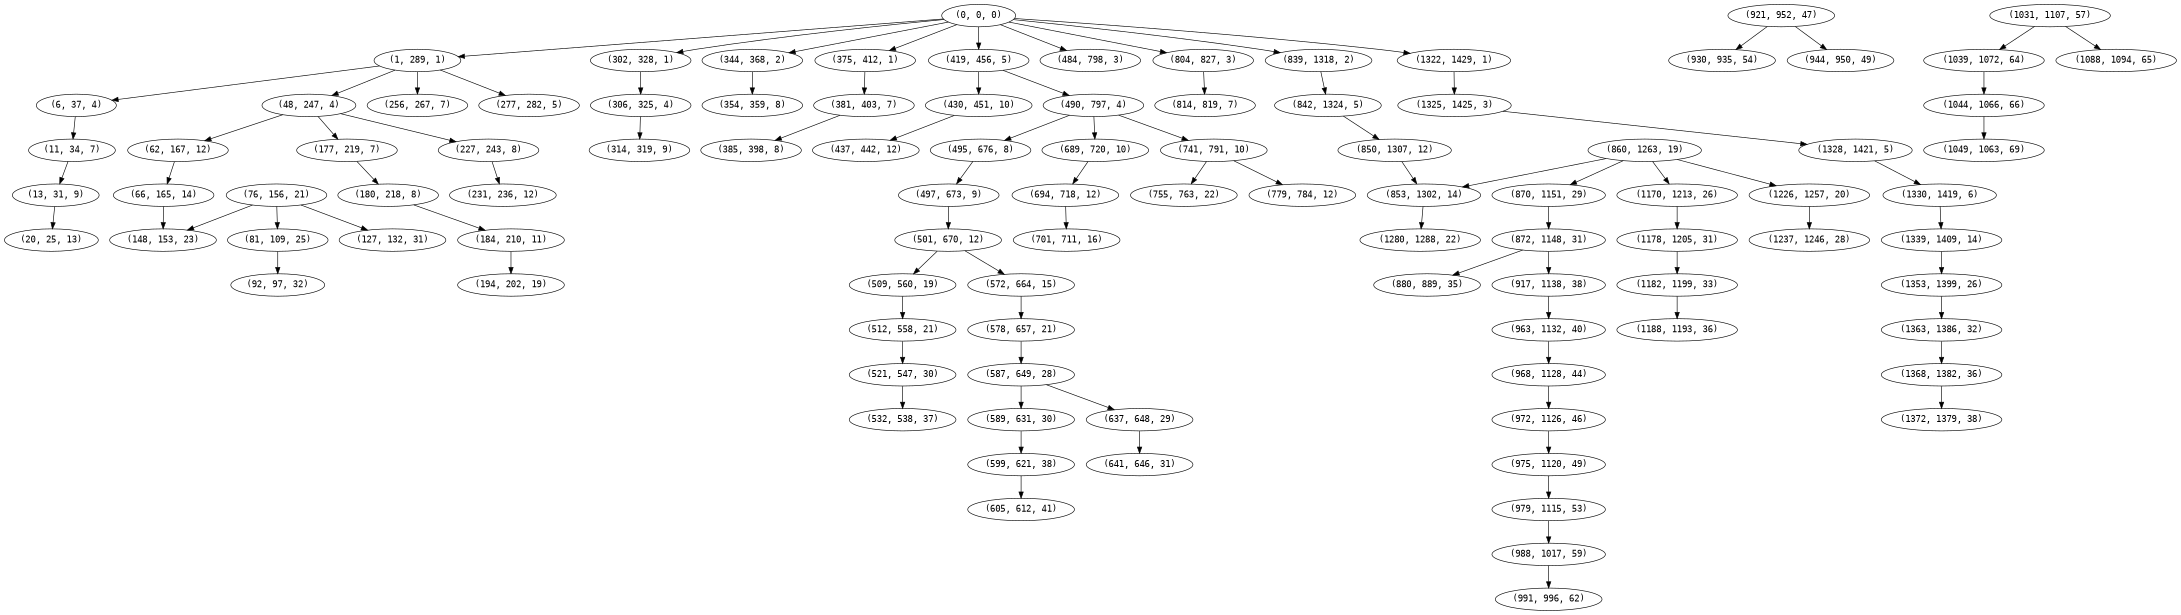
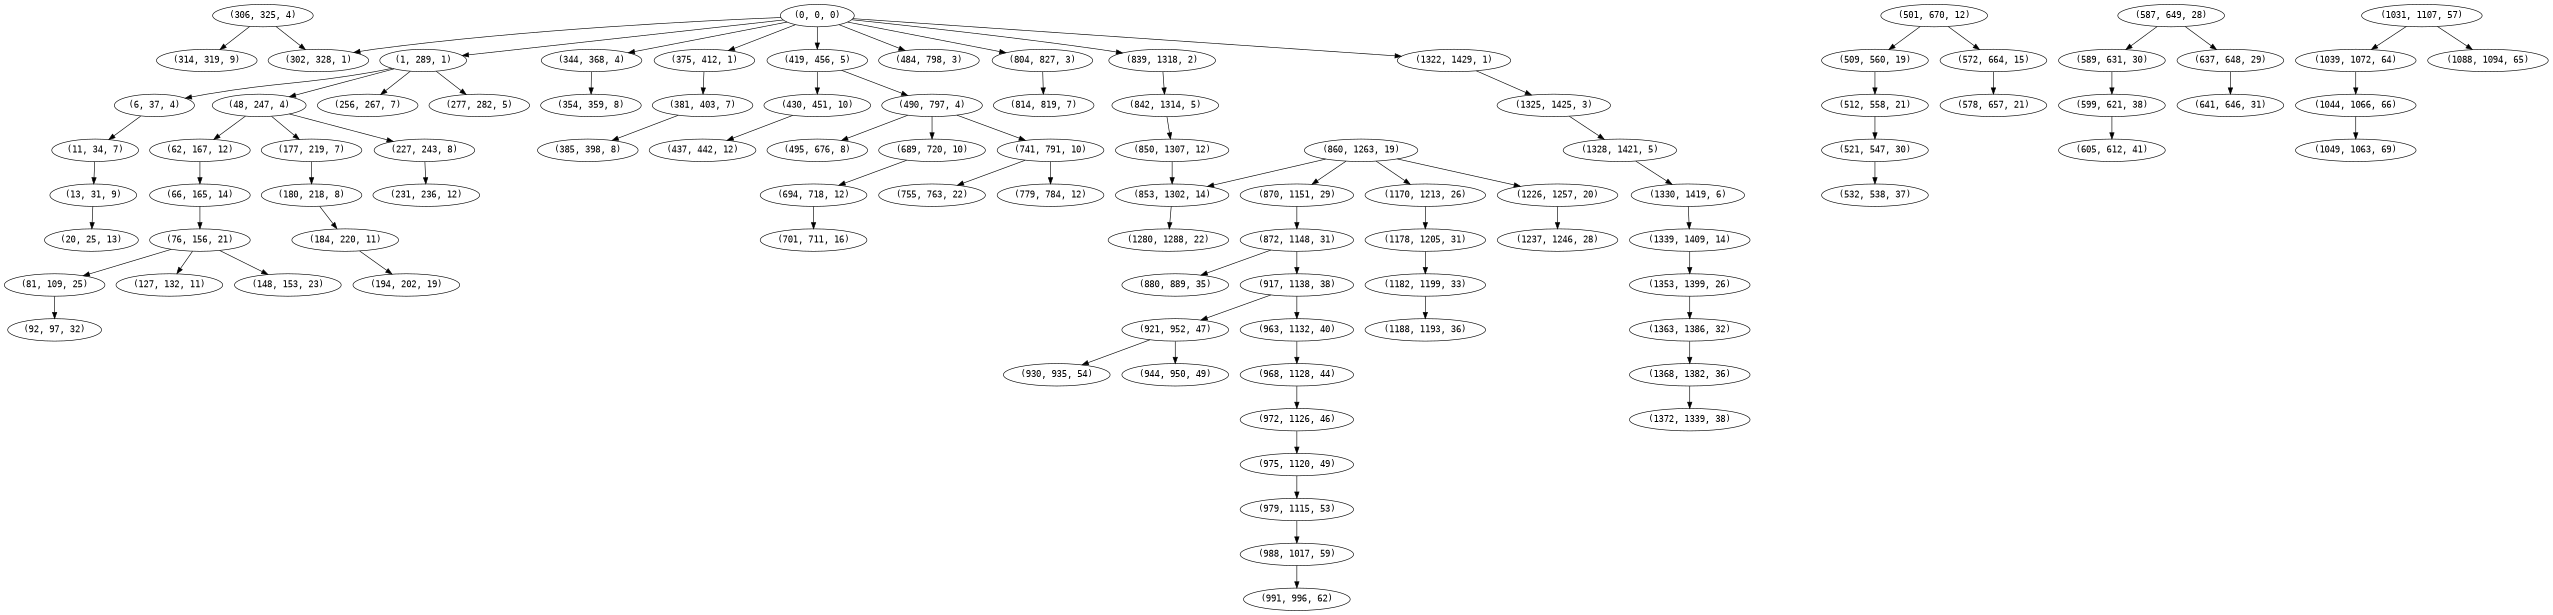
  digraph {
    fontname="DejaVu Sans Mono"
    node [fontname="DejaVu Sans Mono"]
    edge [fontname="DejaVu Sans Mono"]
    "(0, 0, 0)"
    "(1, 289, 1)"
    "(302, 328, 1)"
-   "(344, 368, 4)" [label="(344, 368, 2)"]
+   "(344, 368, 4)"
    "(375, 412, 1)"
    "(419, 456, 5)"
    "(484, 798, 3)"
    "(804, 827, 3)"
    "(839, 1318, 2)"
    "(1322, 1429, 1)"
    "(6, 37, 4)"
    "(48, 247, 4)"
    "(256, 267, 7)"
    "(277, 282, 5)"
    "(306, 325, 4)"
    "(354, 359, 8)"
    "(381, 403, 7)"
    "(430, 451, 10)"
    "(490, 797, 4)"
    "(814, 819, 7)"
-   "(842, 1314, 5)" [label="(842, 1324, 5)"]
+   "(842, 1314, 5)"
    "(1325, 1425, 3)"
    "(11, 34, 7)"
    "(62, 167, 12)"
    "(177, 219, 7)"
    "(227, 243, 8)"
    "(13, 31, 9)"
    "(20, 25, 13)"
    "(66, 165, 14)"
    "(180, 218, 8)"
    "(231, 236, 12)"
    "(76, 156, 21)"
    "(81, 109, 25)"
-   "(127, 132, 31)"
+   "(127, 132, 31)" [label="(127, 132, 11)"]
    "(148, 153, 23)"
    "(92, 97, 32)"
-   "(184, 210, 11)"
+   "(184, 210, 11)" [label="(184, 220, 11)"]
    "(194, 202, 19)"
    "(314, 319, 9)"
    "(385, 398, 8)"
    "(437, 442, 12)"
    "(495, 676, 8)"
    "(689, 720, 10)"
    "(741, 791, 10)"
-   "(497, 673, 9)"
    "(694, 718, 12)"
    "(755, 763, 22)"
    "(779, 784, 12)"
    "(501, 670, 12)"
    "(509, 560, 19)"
    "(572, 664, 15)"
    "(512, 558, 21)"
    "(578, 657, 21)"
    "(521, 547, 30)"
    "(532, 538, 37)"
    "(587, 649, 28)"
    "(589, 631, 30)"
    "(637, 648, 29)"
    "(599, 621, 38)"
    "(641, 646, 31)"
    "(605, 612, 41)"
    "(701, 711, 16)"
    "(850, 1307, 12)"
    "(853, 1302, 14)"
    "(1280, 1288, 22)"
    "(860, 1263, 19)"
    "(870, 1151, 29)"
    "(1170, 1213, 26)"
    "(1226, 1257, 20)"
    "(872, 1148, 31)"
    "(1178, 1205, 31)"
    "(1237, 1246, 28)"
    "(880, 889, 35)"
    n74 [label="(917, 1138, 38)"]
    "(921, 952, 47)"
    "(963, 1132, 40)"
    "(930, 935, 54)"
    "(944, 950, 49)"
    "(968, 1128, 44)"
    "(972, 1126, 46)"
    "(975, 1120, 49)"
    "(979, 1115, 53)"
    "(988, 1017, 59)"
    "(991, 996, 62)"
    "(1031, 1107, 57)"
    "(1039, 1072, 64)"
    "(1088, 1094, 65)"
    "(1044, 1066, 66)"
    "(1049, 1063, 69)"
    "(1182, 1199, 33)"
    "(1188, 1193, 36)"
    "(1328, 1421, 5)"
    "(1330, 1419, 6)"
    "(1339, 1409, 14)"
    n95 [label="(1353, 1399, 26)"]
    "(1363, 1386, 32)"
    "(1368, 1382, 36)"
-   "(1372, 1379, 38)"
+   "(1372, 1379, 38)" [label="(1372, 1339, 38)"]
    "(0, 0, 0)" -> "(1, 289, 1)"
    "(0, 0, 0)" -> "(302, 328, 1)"
    "(0, 0, 0)" -> "(344, 368, 4)"
    "(0, 0, 0)" -> "(375, 412, 1)"
    "(0, 0, 0)" -> "(419, 456, 5)"
    "(0, 0, 0)" -> "(484, 798, 3)"
    "(0, 0, 0)" -> "(804, 827, 3)"
    "(0, 0, 0)" -> "(839, 1318, 2)"
    "(0, 0, 0)" -> "(1322, 1429, 1)"
    "(1, 289, 1)" -> "(6, 37, 4)"
    "(1, 289, 1)" -> "(48, 247, 4)"
    "(1, 289, 1)" -> "(256, 267, 7)"
    "(1, 289, 1)" -> "(277, 282, 5)"
-   "(302, 328, 1)" -> "(306, 325, 4)"
+   "(306, 325, 4)" -> "(302, 328, 1)"
    "(344, 368, 4)" -> "(354, 359, 8)"
    "(375, 412, 1)" -> "(381, 403, 7)"
    "(419, 456, 5)" -> "(430, 451, 10)"
    "(419, 456, 5)" -> "(490, 797, 4)"
    "(804, 827, 3)" -> "(814, 819, 7)"
    "(839, 1318, 2)" -> "(842, 1314, 5)"
    "(1322, 1429, 1)" -> "(1325, 1425, 3)"
    "(6, 37, 4)" -> "(11, 34, 7)"
    "(48, 247, 4)" -> "(62, 167, 12)"
    "(48, 247, 4)" -> "(177, 219, 7)"
    "(48, 247, 4)" -> "(227, 243, 8)"
    "(306, 325, 4)" -> "(314, 319, 9)"
    "(381, 403, 7)" -> "(385, 398, 8)"
    "(430, 451, 10)" -> "(437, 442, 12)"
    "(490, 797, 4)" -> "(495, 676, 8)"
    "(490, 797, 4)" -> "(689, 720, 10)"
    "(490, 797, 4)" -> "(741, 791, 10)"
    "(842, 1314, 5)" -> "(850, 1307, 12)"
    "(1325, 1425, 3)" -> "(1328, 1421, 5)"
    "(11, 34, 7)" -> "(13, 31, 9)"
    "(62, 167, 12)" -> "(66, 165, 14)"
    "(177, 219, 7)" -> "(180, 218, 8)"
    "(227, 243, 8)" -> "(231, 236, 12)"
    "(13, 31, 9)" -> "(20, 25, 13)"
-   "(66, 165, 14)" -> "(148, 153, 23)"
+   "(66, 165, 14)" -> "(76, 156, 21)"
    "(180, 218, 8)" -> "(184, 210, 11)"
    "(76, 156, 21)" -> "(81, 109, 25)"
    "(76, 156, 21)" -> "(127, 132, 31)"
    "(76, 156, 21)" -> "(148, 153, 23)"
    "(81, 109, 25)" -> "(92, 97, 32)"
    "(184, 210, 11)" -> "(194, 202, 19)"
-   "(495, 676, 8)" -> "(497, 673, 9)"
    "(689, 720, 10)" -> "(694, 718, 12)"
    "(741, 791, 10)" -> "(755, 763, 22)"
    "(741, 791, 10)" -> "(779, 784, 12)"
-   "(497, 673, 9)" -> "(501, 670, 12)"
    "(694, 718, 12)" -> "(701, 711, 16)"
    "(501, 670, 12)" -> "(509, 560, 19)"
    "(501, 670, 12)" -> "(572, 664, 15)"
    "(509, 560, 19)" -> "(512, 558, 21)"
    "(572, 664, 15)" -> "(578, 657, 21)"
    "(512, 558, 21)" -> "(521, 547, 30)"
-   "(578, 657, 21)" -> "(587, 649, 28)"
    "(521, 547, 30)" -> "(532, 538, 37)"
    "(587, 649, 28)" -> "(589, 631, 30)"
    "(587, 649, 28)" -> "(637, 648, 29)"
    "(589, 631, 30)" -> "(599, 621, 38)"
    "(637, 648, 29)" -> "(641, 646, 31)"
    "(599, 621, 38)" -> "(605, 612, 41)"
    "(850, 1307, 12)" -> "(853, 1302, 14)"
    "(853, 1302, 14)" -> "(1280, 1288, 22)"
    "(860, 1263, 19)" -> "(853, 1302, 14)"
    "(860, 1263, 19)" -> "(870, 1151, 29)"
    "(860, 1263, 19)" -> "(1170, 1213, 26)"
    "(860, 1263, 19)" -> "(1226, 1257, 20)"
    "(870, 1151, 29)" -> "(872, 1148, 31)"
    "(1170, 1213, 26)" -> "(1178, 1205, 31)"
    "(1226, 1257, 20)" -> "(1237, 1246, 28)"
    "(872, 1148, 31)" -> "(880, 889, 35)"
    "(872, 1148, 31)" -> n74
    "(1178, 1205, 31)" -> "(1182, 1199, 33)"
+   n74 -> "(921, 952, 47)"
    n74 -> "(963, 1132, 40)"
    "(921, 952, 47)" -> "(930, 935, 54)"
    "(921, 952, 47)" -> "(944, 950, 49)"
    "(963, 1132, 40)" -> "(968, 1128, 44)"
    "(968, 1128, 44)" -> "(972, 1126, 46)"
    "(972, 1126, 46)" -> "(975, 1120, 49)"
    "(975, 1120, 49)" -> "(979, 1115, 53)"
    "(979, 1115, 53)" -> "(988, 1017, 59)"
    "(988, 1017, 59)" -> "(991, 996, 62)"
    "(1031, 1107, 57)" -> "(1039, 1072, 64)"
    "(1031, 1107, 57)" -> "(1088, 1094, 65)"
    "(1039, 1072, 64)" -> "(1044, 1066, 66)"
    "(1044, 1066, 66)" -> "(1049, 1063, 69)"
    "(1182, 1199, 33)" -> "(1188, 1193, 36)"
    "(1328, 1421, 5)" -> "(1330, 1419, 6)"
    "(1330, 1419, 6)" -> "(1339, 1409, 14)"
    "(1339, 1409, 14)" -> n95
    n95 -> "(1363, 1386, 32)"
    "(1363, 1386, 32)" -> "(1368, 1382, 36)"
    "(1368, 1382, 36)" -> "(1372, 1379, 38)"
  }
